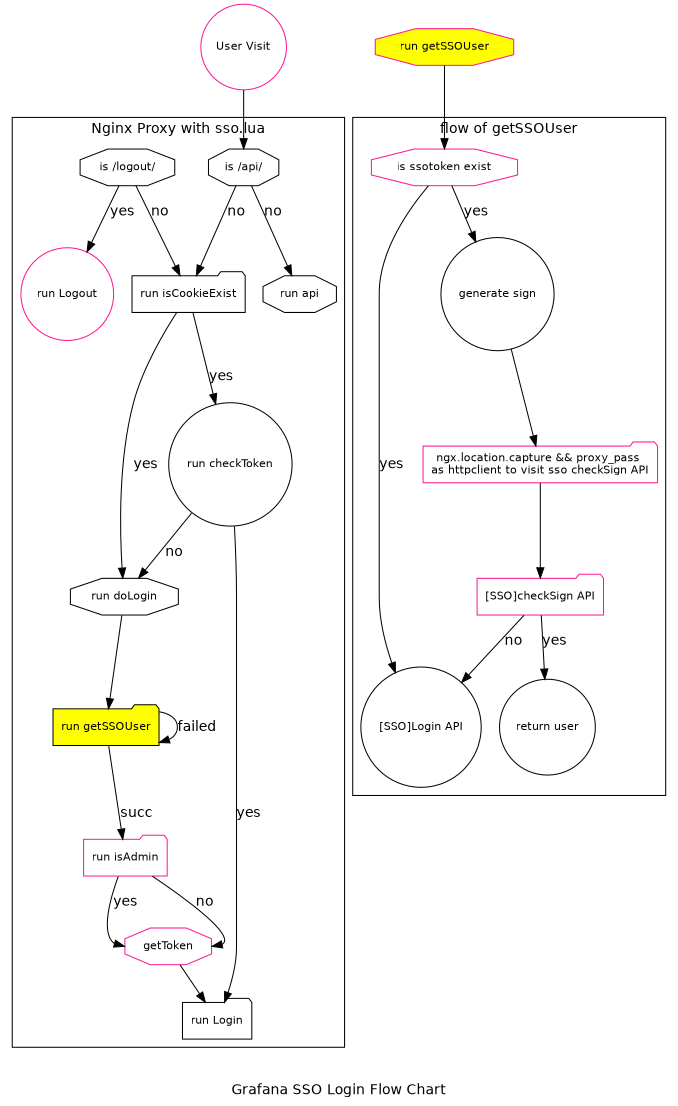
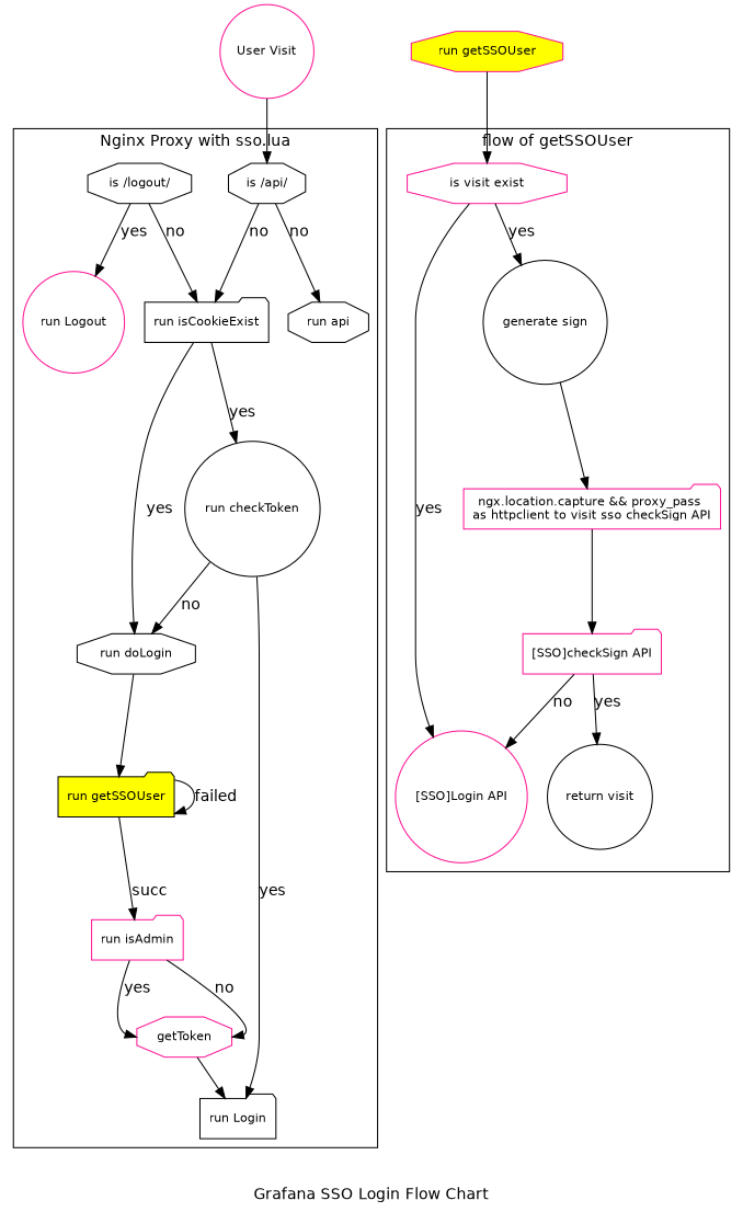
  digraph {
    fontname="DejaVu Sans"
    label="Grafana SSO Login Flow Chart"
    node [color=black fontname="DejaVu Sans" fontsize=11 shape=octagon]
    edge [fontname="DejaVu Sans"]
    n1 [label="is /api/"]
    n2 [label="is /logout/"]
    n3 [label="run api"]
    n4 [color=deeppink label="run Logout" shape=circle]
    n5 [label="run isCookieExist" shape=folder]
    n6 [label="run doLogin"]
    n7 [label="run Login" shape=folder]
    n8 [fillcolor=yellow label="run getSSOUser" shape=folder style=filled]
    n9 [color=deeppink label=getToken]
    n10 [label="run checkToken" shape=circle]
    n11 [color=deeppink label="run isAdmin" shape=folder]
-   n12 [label="\[SSO\]Login API" shape=circle]
-   n13 [color=deeppink label="is ssotoken exist"]
+   n12 [color=deeppink label="\[SSO\]Login API" shape=circle]
+   n13 [color=deeppink label="is visit exist"]
    n14 [label="generate sign" shape=circle]
    n15 [color=deeppink label="\[SSO\]checkSign API" shape=folder]
    n16 [color=deeppink label="ngx.location.capture && proxy_pass \nas httpclient to visit sso checkSign API" shape=folder]
-   n17 [label="return user" shape=circle]
+   n17 [label="return visit" shape=circle]
    n18 [color=deeppink label="User Visit" shape=circle]
    n19 [color=deeppink fillcolor=yellow label="run getSSOUser" style=filled]
    subgraph cluster_1 {
      label="Nginx Proxy with sso.lua"
      n1
      n2
      n3
      n4
      n5
      n6
      n7
      n8
      n9
      n10
      n11
    }
    subgraph cluster_2 {
      label="flow of getSSOUser"
      n12
      n13
      n14
      n15
      n16
      n17
    }
    n1 -> n3 [label=no]
    n1 -> n5 [label=no]
    n2 -> n4 [label=yes]
    n2 -> n5 [label=no]
    n5 -> n6 [label=yes]
    n5 -> n10 [label=yes]
    n6 -> n8
    n8 -> n8 [label=failed]
    n8 -> n11 [label=succ]
    n9 -> n7
    n10 -> n6 [label=no]
    n10 -> n7 [label=yes]
    n11 -> n9 [headport=w label=yes]
    n11 -> n9 [headport=e label=no]
    n13 -> n12 [label=yes]
    n13 -> n14 [label=yes]
    n14 -> n16
    n15 -> n12 [label=no]
    n15 -> n17 [label=yes]
    n16 -> n15
    n18 -> n1
    n19 -> n13
  }
